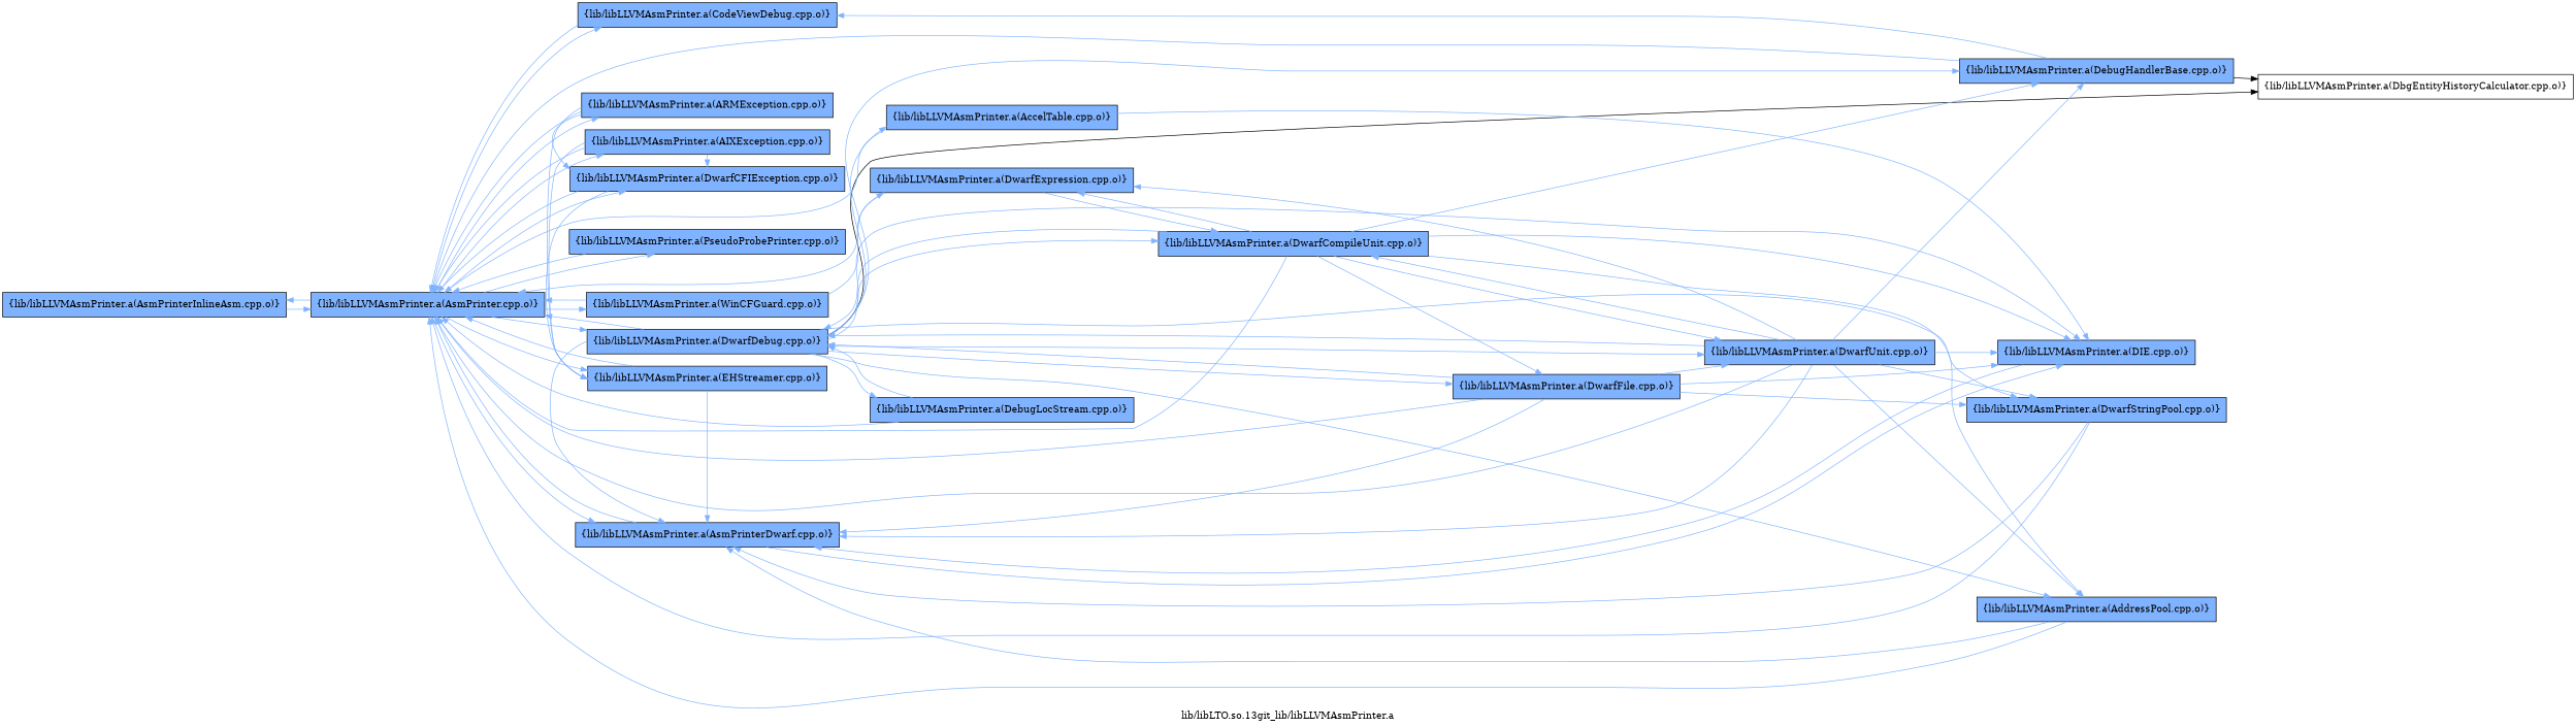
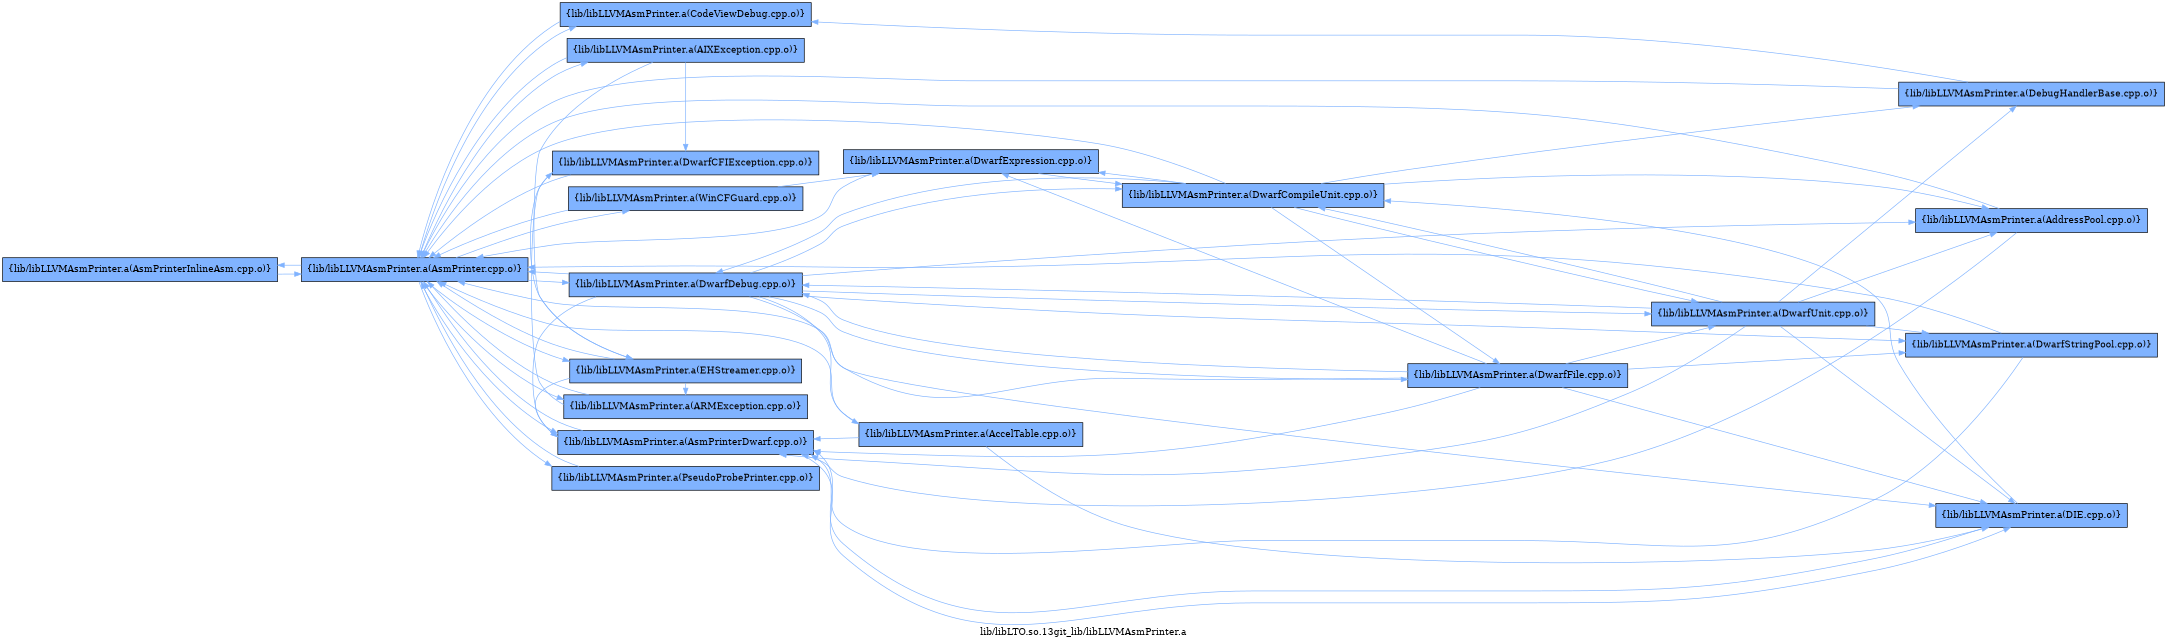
  digraph {
    label="lib/libLTO.so.13git_lib/libLLVMAsmPrinter.a"
    rankdir=LR
    node [fillcolor="0.600000 0.5 1" group=1 shape=box style=filled]
    edge [color="0.600000 0.5 1"]
    n1 [label="{lib/libLLVMAsmPrinter.a(AsmPrinterInlineAsm.cpp.o)}"]
    n2 [label="{lib/libLLVMAsmPrinter.a(AsmPrinter.cpp.o)}"]
    n3 [label="{lib/libLLVMAsmPrinter.a(DwarfCFIException.cpp.o)}"]
    n4 [label="{lib/libLLVMAsmPrinter.a(DwarfDebug.cpp.o)}"]
    n5 [label="{lib/libLLVMAsmPrinter.a(AIXException.cpp.o)}"]
    n6 [label="{lib/libLLVMAsmPrinter.a(ARMException.cpp.o)}"]
    n7 [label="{lib/libLLVMAsmPrinter.a(AsmPrinterDwarf.cpp.o)}"]
    n8 [label="{lib/libLLVMAsmPrinter.a(EHStreamer.cpp.o)}"]
    n9 [label="{lib/libLLVMAsmPrinter.a(PseudoProbePrinter.cpp.o)}"]
    n10 [label="{lib/libLLVMAsmPrinter.a(WinCFGuard.cpp.o)}"]
    n11 [label="{lib/libLLVMAsmPrinter.a(CodeViewDebug.cpp.o)}"]
    n12 [label="{lib/libLLVMAsmPrinter.a(DIE.cpp.o)}"]
-   n13 [group=0 label="{lib/libLLVMAsmPrinter.a(DbgEntityHistoryCalculator.cpp.o)}" fillcolor="" style=""]
    n14 [label="{lib/libLLVMAsmPrinter.a(DebugHandlerBase.cpp.o)}"]
    n15 [label="{lib/libLLVMAsmPrinter.a(DwarfCompileUnit.cpp.o)}"]
    n16 [label="{lib/libLLVMAsmPrinter.a(AddressPool.cpp.o)}"]
    n17 [label="{lib/libLLVMAsmPrinter.a(AccelTable.cpp.o)}"]
-   n18 [label="{lib/libLLVMAsmPrinter.a(DebugLocStream.cpp.o)}"]
    n19 [label="{lib/libLLVMAsmPrinter.a(DwarfFile.cpp.o)}"]
    n20 [label="{lib/libLLVMAsmPrinter.a(DwarfStringPool.cpp.o)}"]
    n21 [label="{lib/libLLVMAsmPrinter.a(DwarfUnit.cpp.o)}"]
    n22 [label="{lib/libLLVMAsmPrinter.a(DwarfExpression.cpp.o)}"]
    subgraph sub_1 {
      rank=same
      n1
    }
    subgraph sub_2 {
      rank=same
      n2
    }
    subgraph sub_3 {
      rank=same
      n3
      n4
      n5
      n6
      n7
      n8
      n9
      n10
      n11
    }
    n1 -> n2
    n2 -> n1
-   n2 -> n3
    n2 -> n4
    n2 -> n5
    n2 -> n6
    n2 -> n7
    n2 -> n8
    n2 -> n9
    n2 -> n10
    n2 -> n11
    n3 -> n2
    n3 -> n8
    n4 -> n2
    n4 -> n7
    n4 -> n12
-   n4 -> n13 [color=""]
-   n4 -> n14
    n4 -> n15
    n4 -> n16
    n4 -> n17
-   n4 -> n18
    n4 -> n19
    n4 -> n20
    n4 -> n21
    n5 -> n2
    n5 -> n3
    n5 -> n8
    n6 -> n2
    n6 -> n3
-   n6 -> n8
+   n8 -> n6
    n7 -> n2
    n7 -> n12
    n8 -> n2
    n8 -> n7
    n9 -> n2
    n10 -> n2
    n10 -> n22
    n11 -> n2
    n12 -> n7
    n14 -> n2
    n14 -> n11
-   n14 -> n13 [color=""]
    n15 -> n2
    n15 -> n4
-   n15 -> n12
+   n12 -> n15
    n15 -> n14
    n15 -> n16
    n15 -> n19
    n15 -> n21
    n15 -> n22
    n16 -> n2
    n16 -> n7
    n17 -> n2
+   n17 -> n7
    n17 -> n12
-   n18 -> n2
-   n18 -> n4
    n19 -> n2
    n19 -> n4
    n19 -> n7
    n19 -> n12
    n19 -> n20
    n19 -> n21
    n20 -> n2
    n20 -> n7
-   n21 -> n2
    n21 -> n4
    n21 -> n7
    n21 -> n12
    n21 -> n14
    n21 -> n15
    n21 -> n16
    n21 -> n20
-   n21 -> n22
+   n19 -> n22
    n22 -> n2
    n22 -> n15
  }
